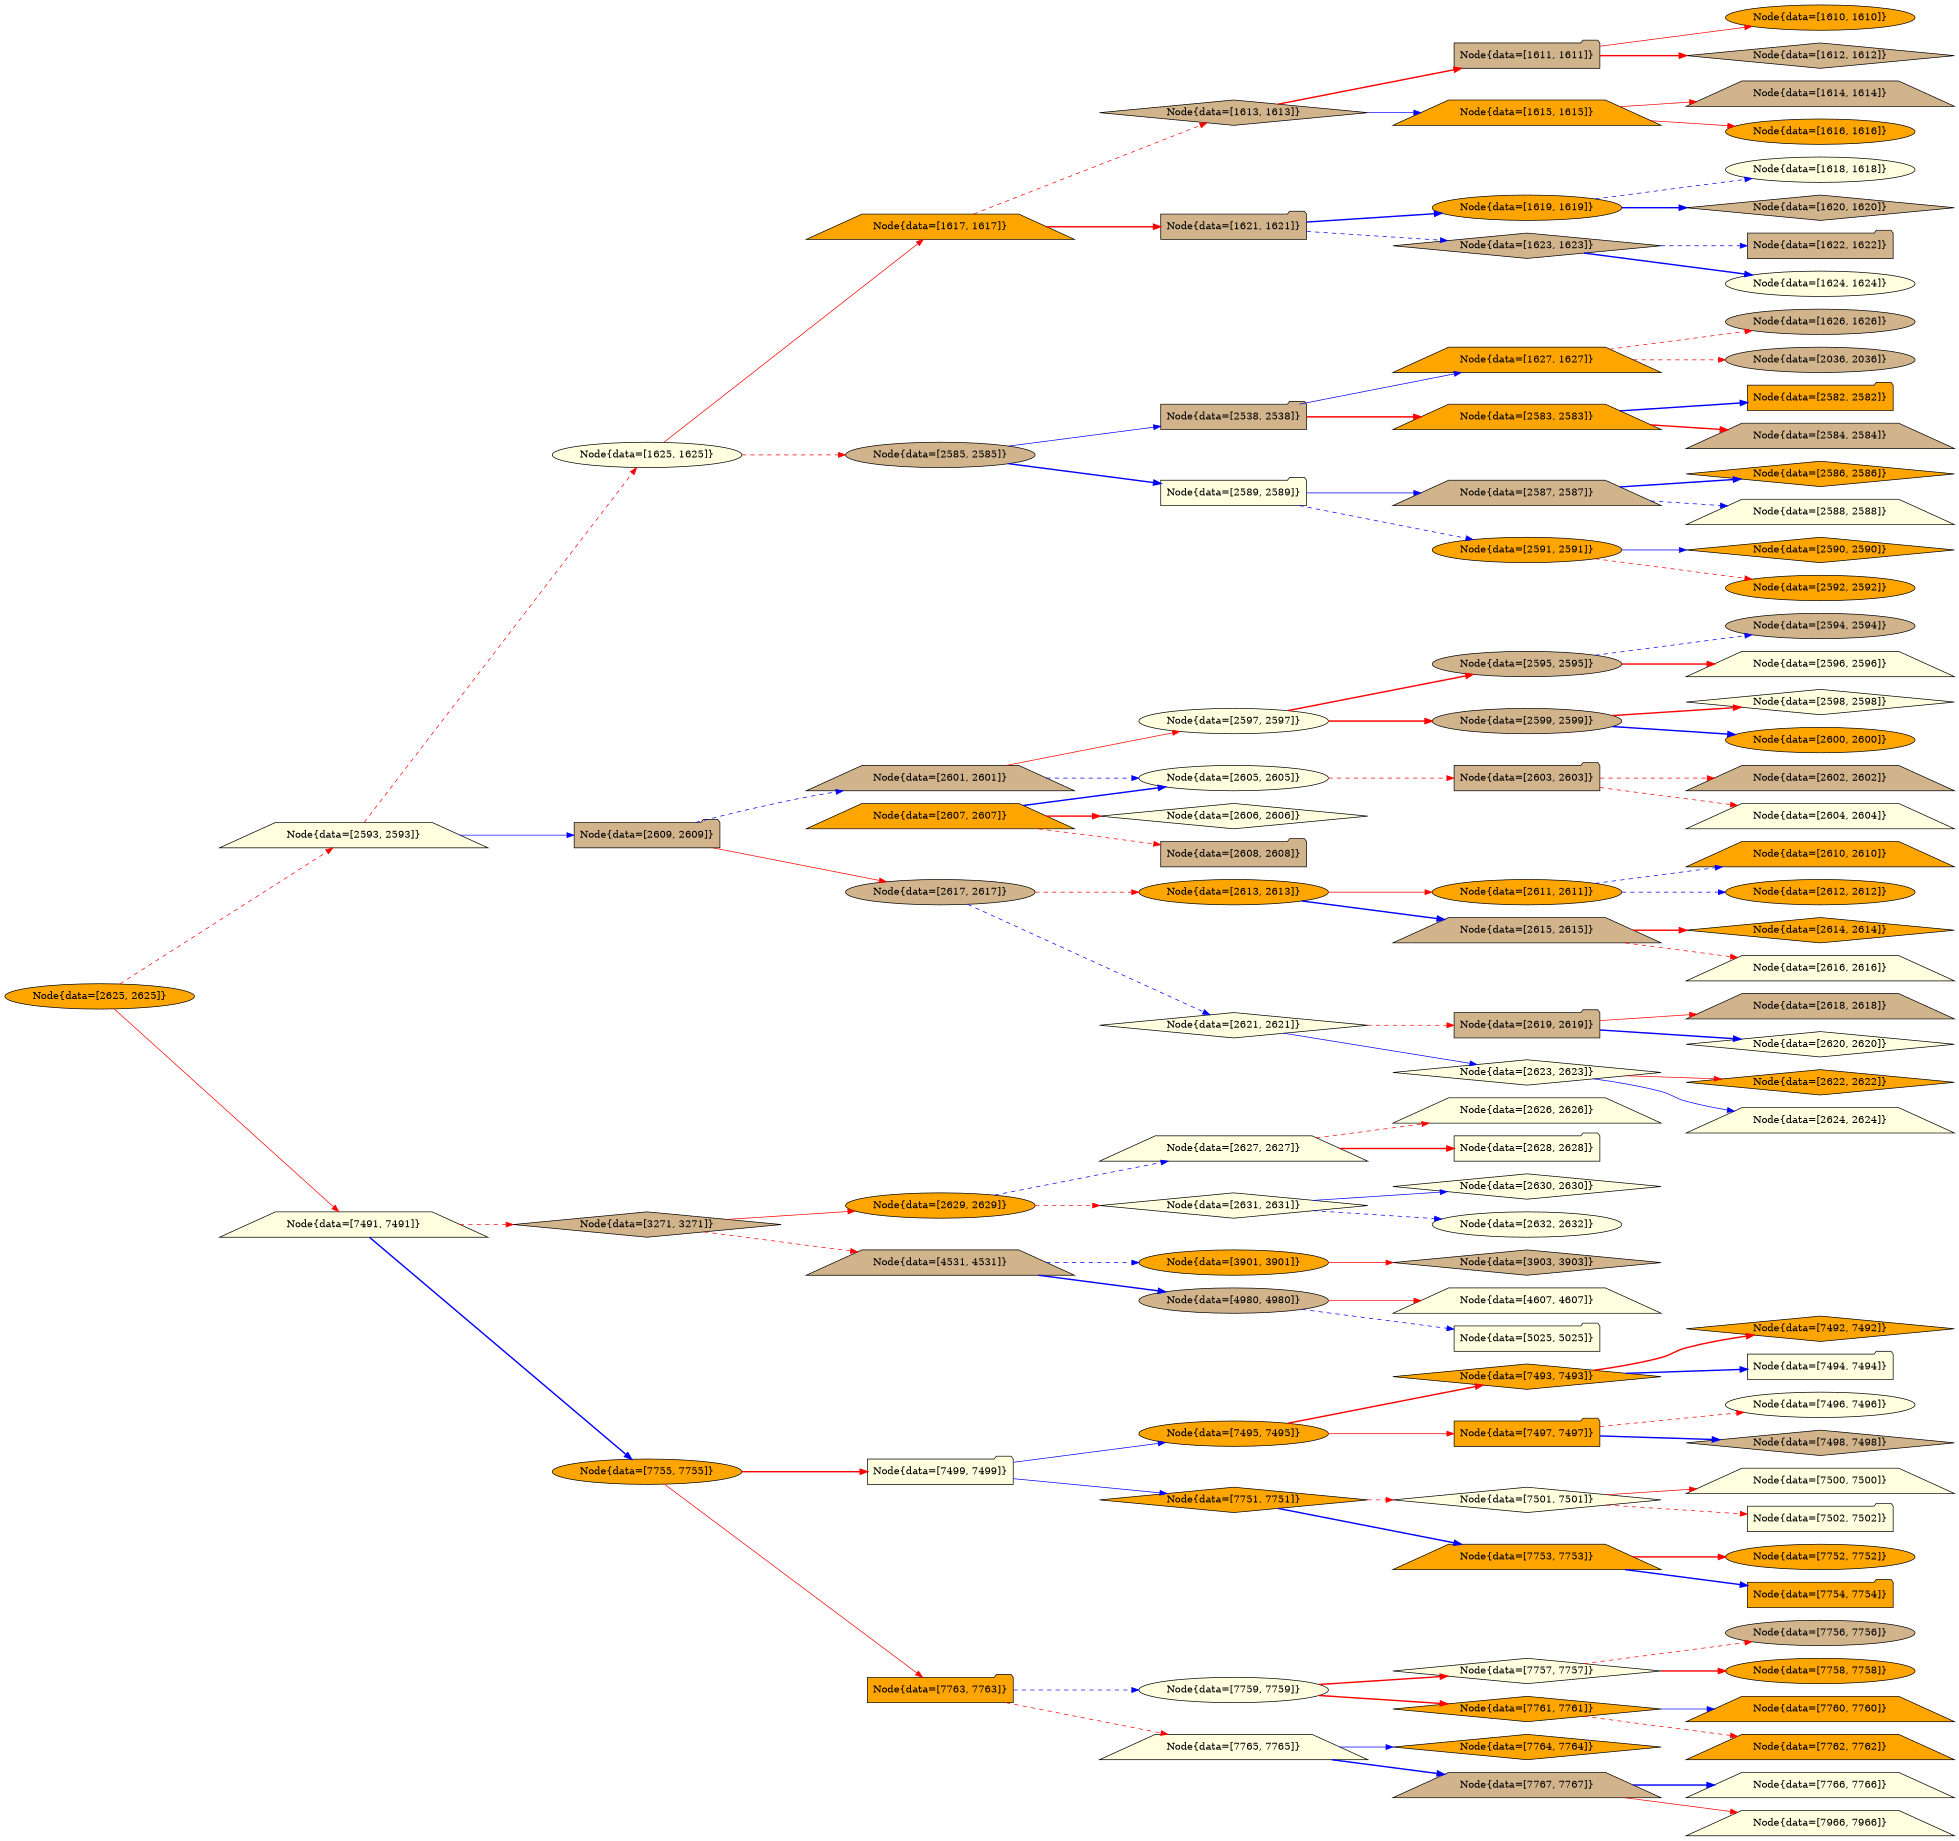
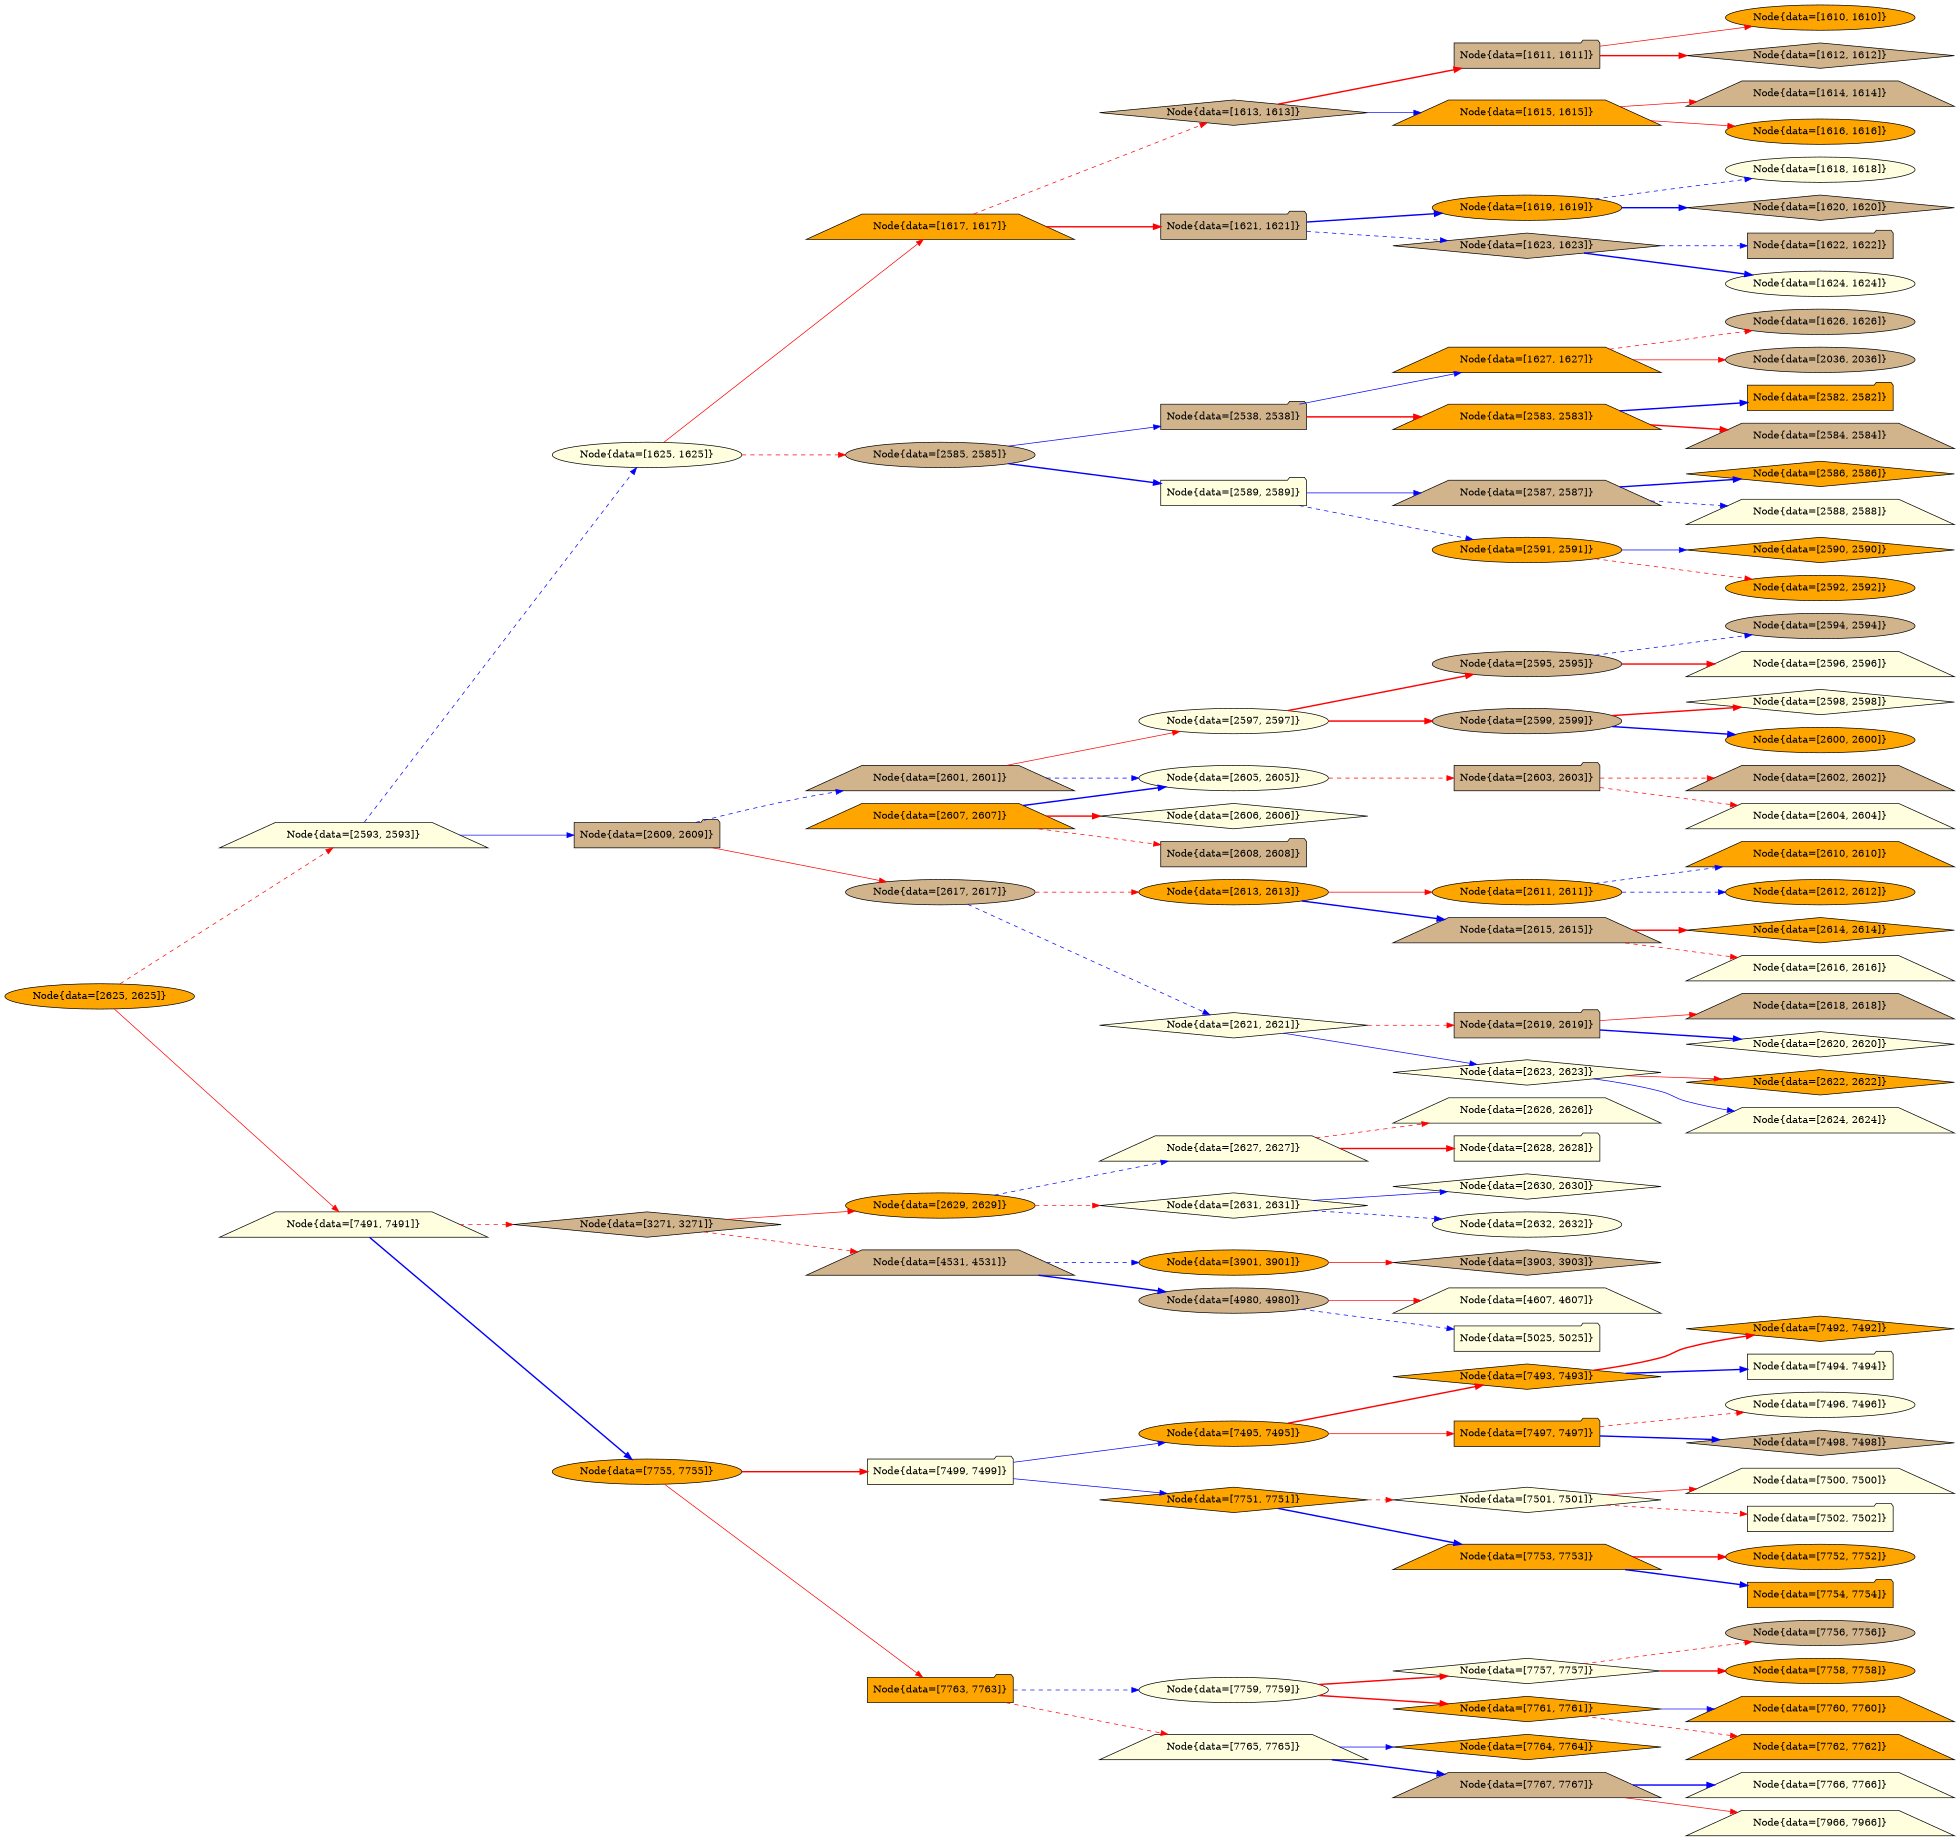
  digraph {
    rankdir=LR
    node [fillcolor=orange shape=ellipse style=filled]
    edge [color=red style=dashed]
    n1 [label="Node{data=[2625, 2625]}"]
    n2 [fillcolor=lightyellow label="Node{data=[2593, 2593]}" shape=trapezium]
    n3 [fillcolor=lightyellow label="Node{data=[7491, 7491]}" shape=trapezium]
    n4 [fillcolor=lightyellow label="Node{data=[1625, 1625]}"]
    n5 [fillcolor=tan label="Node{data=[2609, 2609]}" shape=folder]
    n6 [fillcolor=tan label="Node{data=[3271, 3271]}" shape=diamond]
    n7 [label="Node{data=[7755, 7755]}"]
    n8 [label="Node{data=[1617, 1617]}" shape=trapezium]
    n9 [fillcolor=tan label="Node{data=[2585, 2585]}"]
    n10 [fillcolor=tan label="Node{data=[2601, 2601]}" shape=trapezium]
    n11 [fillcolor=tan label="Node{data=[2617, 2617]}"]
    n12 [fillcolor=tan label="Node{data=[1613, 1613]}" shape=diamond]
    n13 [fillcolor=tan label="Node{data=[1621, 1621]}" shape=folder]
    n14 [fillcolor=tan label="Node{data=[2538, 2538]}" shape=folder]
    n15 [fillcolor=lightyellow label="Node{data=[2589, 2589]}" shape=folder]
    n16 [fillcolor=tan label="Node{data=[1611, 1611]}" shape=folder]
    n17 [label="Node{data=[1615, 1615]}" shape=trapezium]
    n18 [label="Node{data=[1619, 1619]}"]
    n19 [fillcolor=tan label="Node{data=[1623, 1623]}" shape=diamond]
    n20 [label="Node{data=[1610, 1610]}"]
    n21 [fillcolor=tan label="Node{data=[1612, 1612]}" shape=diamond]
    n22 [fillcolor=tan label="Node{data=[1614, 1614]}" shape=trapezium]
    n23 [label="Node{data=[1616, 1616]}"]
    n24 [fillcolor=lightyellow label="Node{data=[1618, 1618]}"]
    n25 [fillcolor=tan label="Node{data=[1620, 1620]}" shape=diamond]
    n26 [fillcolor=tan label="Node{data=[1622, 1622]}" shape=folder]
    n27 [fillcolor=lightyellow label="Node{data=[1624, 1624]}"]
    n28 [label="Node{data=[1627, 1627]}" shape=trapezium]
    n29 [label="Node{data=[2583, 2583]}" shape=trapezium]
    n30 [fillcolor=tan label="Node{data=[2587, 2587]}" shape=trapezium]
    n31 [label="Node{data=[2591, 2591]}"]
    n32 [fillcolor=tan label="Node{data=[1626, 1626]}"]
    n33 [fillcolor=tan label="Node{data=[2036, 2036]}"]
    n34 [label="Node{data=[2582, 2582]}" shape=folder]
    n35 [fillcolor=tan label="Node{data=[2584, 2584]}" shape=trapezium]
    n36 [label="Node{data=[2586, 2586]}" shape=diamond]
    n37 [fillcolor=lightyellow label="Node{data=[2588, 2588]}" shape=trapezium]
    n38 [label="Node{data=[2590, 2590]}" shape=diamond]
    n39 [label="Node{data=[2592, 2592]}"]
    n40 [fillcolor=lightyellow label="Node{data=[2597, 2597]}"]
    n41 [fillcolor=lightyellow label="Node{data=[2605, 2605]}"]
    n42 [label="Node{data=[2613, 2613]}"]
    n43 [fillcolor=lightyellow label="Node{data=[2621, 2621]}" shape=diamond]
    n44 [fillcolor=tan label="Node{data=[2595, 2595]}"]
    n45 [fillcolor=tan label="Node{data=[2599, 2599]}"]
    n46 [fillcolor=tan label="Node{data=[2603, 2603]}" shape=folder]
    n47 [fillcolor=tan label="Node{data=[2594, 2594]}"]
    n48 [fillcolor=lightyellow label="Node{data=[2596, 2596]}" shape=trapezium]
    n49 [fillcolor=lightyellow label="Node{data=[2598, 2598]}" shape=diamond]
    n50 [label="Node{data=[2600, 2600]}"]
    n51 [fillcolor=tan label="Node{data=[2602, 2602]}" shape=trapezium]
    n52 [fillcolor=lightyellow label="Node{data=[2604, 2604]}" shape=trapezium]
    n53 [label="Node{data=[2607, 2607]}" shape=trapezium]
    n54 [fillcolor=lightyellow label="Node{data=[2606, 2606]}" shape=diamond]
    n55 [fillcolor=tan label="Node{data=[2608, 2608]}" shape=folder]
    n56 [label="Node{data=[2611, 2611]}"]
    n57 [fillcolor=tan label="Node{data=[2615, 2615]}" shape=trapezium]
    n58 [fillcolor=tan label="Node{data=[2619, 2619]}" shape=folder]
    n59 [fillcolor=lightyellow label="Node{data=[2623, 2623]}" shape=diamond]
    n60 [label="Node{data=[2610, 2610]}" shape=trapezium]
    n61 [label="Node{data=[2612, 2612]}"]
    n62 [label="Node{data=[2614, 2614]}" shape=diamond]
    n63 [fillcolor=lightyellow label="Node{data=[2616, 2616]}" shape=trapezium]
    n64 [fillcolor=tan label="Node{data=[2618, 2618]}" shape=trapezium]
    n65 [fillcolor=lightyellow label="Node{data=[2620, 2620]}" shape=diamond]
    n66 [label="Node{data=[2622, 2622]}" shape=diamond]
    n67 [fillcolor=lightyellow label="Node{data=[2624, 2624]}" shape=trapezium]
    n68 [label="Node{data=[2629, 2629]}"]
    n69 [fillcolor=tan label="Node{data=[4531, 4531]}" shape=trapezium]
    n70 [fillcolor=lightyellow label="Node{data=[7499, 7499]}" shape=folder]
    n71 [label="Node{data=[7763, 7763]}" shape=folder]
    n72 [fillcolor=lightyellow label="Node{data=[2627, 2627]}" shape=trapezium]
    n73 [fillcolor=lightyellow label="Node{data=[2631, 2631]}" shape=diamond]
    n74 [label="Node{data=[3901, 3901]}"]
    n75 [fillcolor=tan label="Node{data=[4980, 4980]}"]
    n76 [fillcolor=lightyellow label="Node{data=[2626, 2626]}" shape=trapezium]
    n77 [fillcolor=lightyellow label="Node{data=[2628, 2628]}" shape=folder]
    n78 [fillcolor=lightyellow label="Node{data=[2630, 2630]}" shape=diamond]
    n79 [fillcolor=lightyellow label="Node{data=[2632, 2632]}"]
    n80 [fillcolor=tan label="Node{data=[3903, 3903]}" shape=diamond]
    n81 [fillcolor=lightyellow label="Node{data=[4607, 4607]}" shape=trapezium]
    n82 [fillcolor=lightyellow label="Node{data=[5025, 5025]}" shape=folder]
    n83 [label="Node{data=[7495, 7495]}"]
    n84 [label="Node{data=[7751, 7751]}" shape=diamond]
    n85 [fillcolor=lightyellow label="Node{data=[7759, 7759]}"]
    n86 [fillcolor=lightyellow label="Node{data=[7765, 7765]}" shape=trapezium]
    n87 [label="Node{data=[7493, 7493]}" shape=diamond]
    n88 [label="Node{data=[7497, 7497]}" shape=folder]
    n89 [fillcolor=lightyellow label="Node{data=[7501, 7501]}" shape=diamond]
    n90 [label="Node{data=[7753, 7753]}" shape=trapezium]
    n91 [label="Node{data=[7492, 7492]}" shape=diamond]
    n92 [fillcolor=lightyellow label="Node{data=[7494, 7494]}" shape=folder]
    n93 [fillcolor=lightyellow label="Node{data=[7496, 7496]}"]
    n94 [fillcolor=tan label="Node{data=[7498, 7498]}" shape=diamond]
    n95 [fillcolor=lightyellow label="Node{data=[7500, 7500]}" shape=trapezium]
    n96 [fillcolor=lightyellow label="Node{data=[7502, 7502]}" shape=folder]
    n97 [label="Node{data=[7752, 7752]}"]
    n98 [label="Node{data=[7754, 7754]}" shape=folder]
    n99 [fillcolor=lightyellow label="Node{data=[7757, 7757]}" shape=diamond]
    n100 [label="Node{data=[7761, 7761]}" shape=diamond]
    n101 [label="Node{data=[7764, 7764]}" shape=diamond]
    n102 [fillcolor=tan label="Node{data=[7767, 7767]}" shape=trapezium]
    n103 [fillcolor=tan label="Node{data=[7756, 7756]}"]
    n104 [label="Node{data=[7758, 7758]}"]
    n105 [label="Node{data=[7760, 7760]}" shape=trapezium]
    n106 [label="Node{data=[7762, 7762]}" shape=trapezium]
    n107 [fillcolor=lightyellow label="Node{data=[7766, 7766]}" shape=trapezium]
    n108 [fillcolor=lightyellow label="Node{data=[7966, 7966]}" shape=trapezium]
    n1 -> n2
    n1 -> n3 [style=solid]
-   n2 -> n4
+   n2 -> n4 [color=blue]
    n2 -> n5 [color=blue style=solid]
    n3 -> n6
    n3 -> n7 [color=blue style=bold]
    n4 -> n8 [style=solid]
    n4 -> n9
    n5 -> n10 [color=blue]
    n5 -> n11 [style=solid]
    n6 -> n68 [style=solid]
    n6 -> n69
    n7 -> n70 [style=bold]
    n7 -> n71 [style=solid]
    n8 -> n12
    n8 -> n13 [style=bold]
    n9 -> n14 [color=blue style=solid]
    n9 -> n15 [color=blue style=bold]
    n10 -> n40 [style=solid]
    n10 -> n41 [color=blue]
    n11 -> n42
    n11 -> n43 [color=blue]
    n12 -> n16 [style=bold]
    n12 -> n17 [color=blue style=solid]
    n13 -> n18 [color=blue style=bold]
    n13 -> n19 [color=blue]
    n14 -> n28 [color=blue style=solid]
    n14 -> n29 [style=bold]
    n15 -> n30 [color=blue style=solid]
    n15 -> n31 [color=blue]
    n16 -> n20 [style=solid]
    n16 -> n21 [style=bold]
    n17 -> n22 [style=solid]
    n17 -> n23 [style=solid]
    n18 -> n24 [color=blue]
    n18 -> n25 [color=blue style=bold]
    n19 -> n26 [color=blue]
    n19 -> n27 [color=blue style=bold]
    n28 -> n32
-   n28 -> n33
+   n28 -> n33 [style=solid]
    n29 -> n34 [color=blue style=bold]
    n29 -> n35 [style=bold]
    n30 -> n36 [color=blue style=bold]
    n30 -> n37 [color=blue]
    n31 -> n38 [color=blue style=solid]
    n31 -> n39
    n40 -> n44 [style=bold]
    n40 -> n45 [style=bold]
    n41 -> n46
    n42 -> n56 [style=solid]
    n42 -> n57 [color=blue style=bold]
    n43 -> n58
    n43 -> n59 [color=blue style=solid]
    n44 -> n47 [color=blue]
    n44 -> n48 [style=bold]
    n45 -> n49 [style=bold]
    n45 -> n50 [color=blue style=bold]
    n46 -> n51
    n46 -> n52
    n53 -> n41 [color=blue style=bold]
    n53 -> n54 [style=bold]
    n53 -> n55
    n56 -> n60 [color=blue]
    n56 -> n61 [color=blue]
    n57 -> n62 [style=bold]
    n57 -> n63
    n58 -> n64 [style=solid]
    n58 -> n65 [color=blue style=bold]
    n59 -> n66 [style=solid]
    n59 -> n67 [color=blue style=solid]
    n68 -> n72 [color=blue]
    n68 -> n73
    n69 -> n74 [color=blue]
    n69 -> n75 [color=blue style=bold]
    n70 -> n83 [color=blue style=solid]
    n70 -> n84 [color=blue style=solid]
    n71 -> n85 [color=blue]
    n71 -> n86
    n72 -> n76
    n72 -> n77 [style=bold]
    n73 -> n78 [color=blue style=solid]
    n73 -> n79 [color=blue]
    n74 -> n80 [style=solid]
    n75 -> n81 [style=solid]
    n75 -> n82 [color=blue]
    n83 -> n87 [style=bold]
    n83 -> n88 [style=solid]
    n84 -> n89
    n84 -> n90 [color=blue style=bold]
    n85 -> n99 [style=bold]
    n85 -> n100 [style=bold]
    n86 -> n101 [color=blue style=solid]
    n86 -> n102 [color=blue style=bold]
    n87 -> n91 [style=bold]
    n87 -> n92 [color=blue style=bold]
    n88 -> n93
    n88 -> n94 [color=blue style=bold]
    n89 -> n95 [style=solid]
    n89 -> n96
    n90 -> n97 [style=bold]
    n90 -> n98 [color=blue style=bold]
    n99 -> n103
    n99 -> n104 [style=bold]
    n100 -> n105 [color=blue style=solid]
    n100 -> n106
    n102 -> n107 [color=blue style=bold]
    n102 -> n108 [style=solid]
  }
